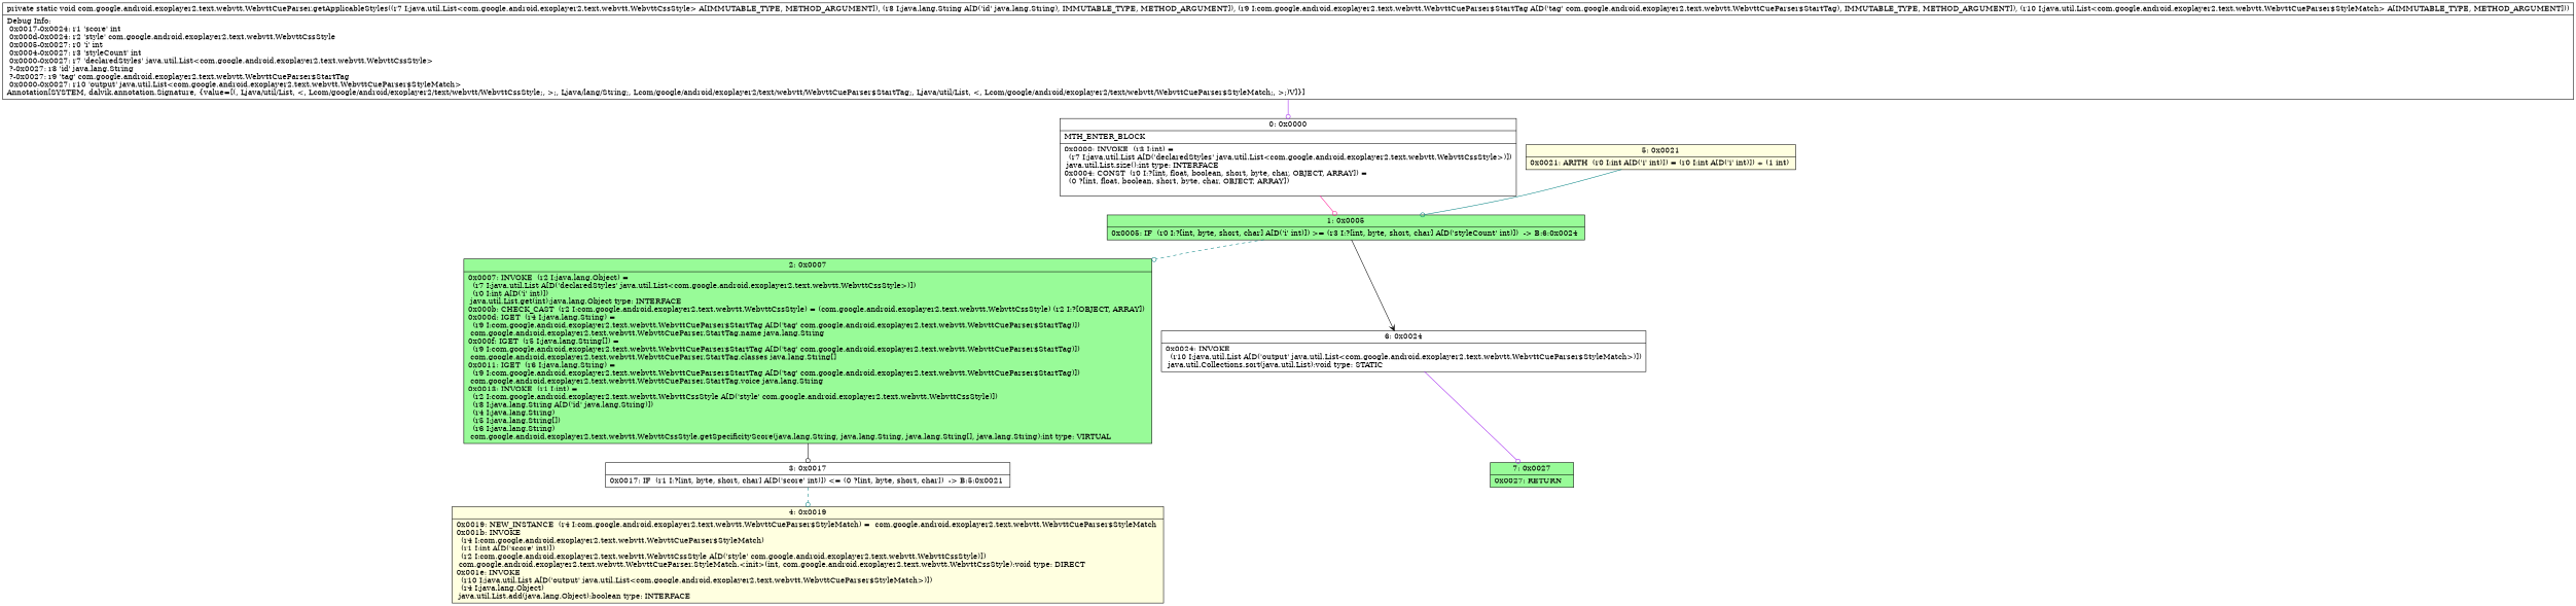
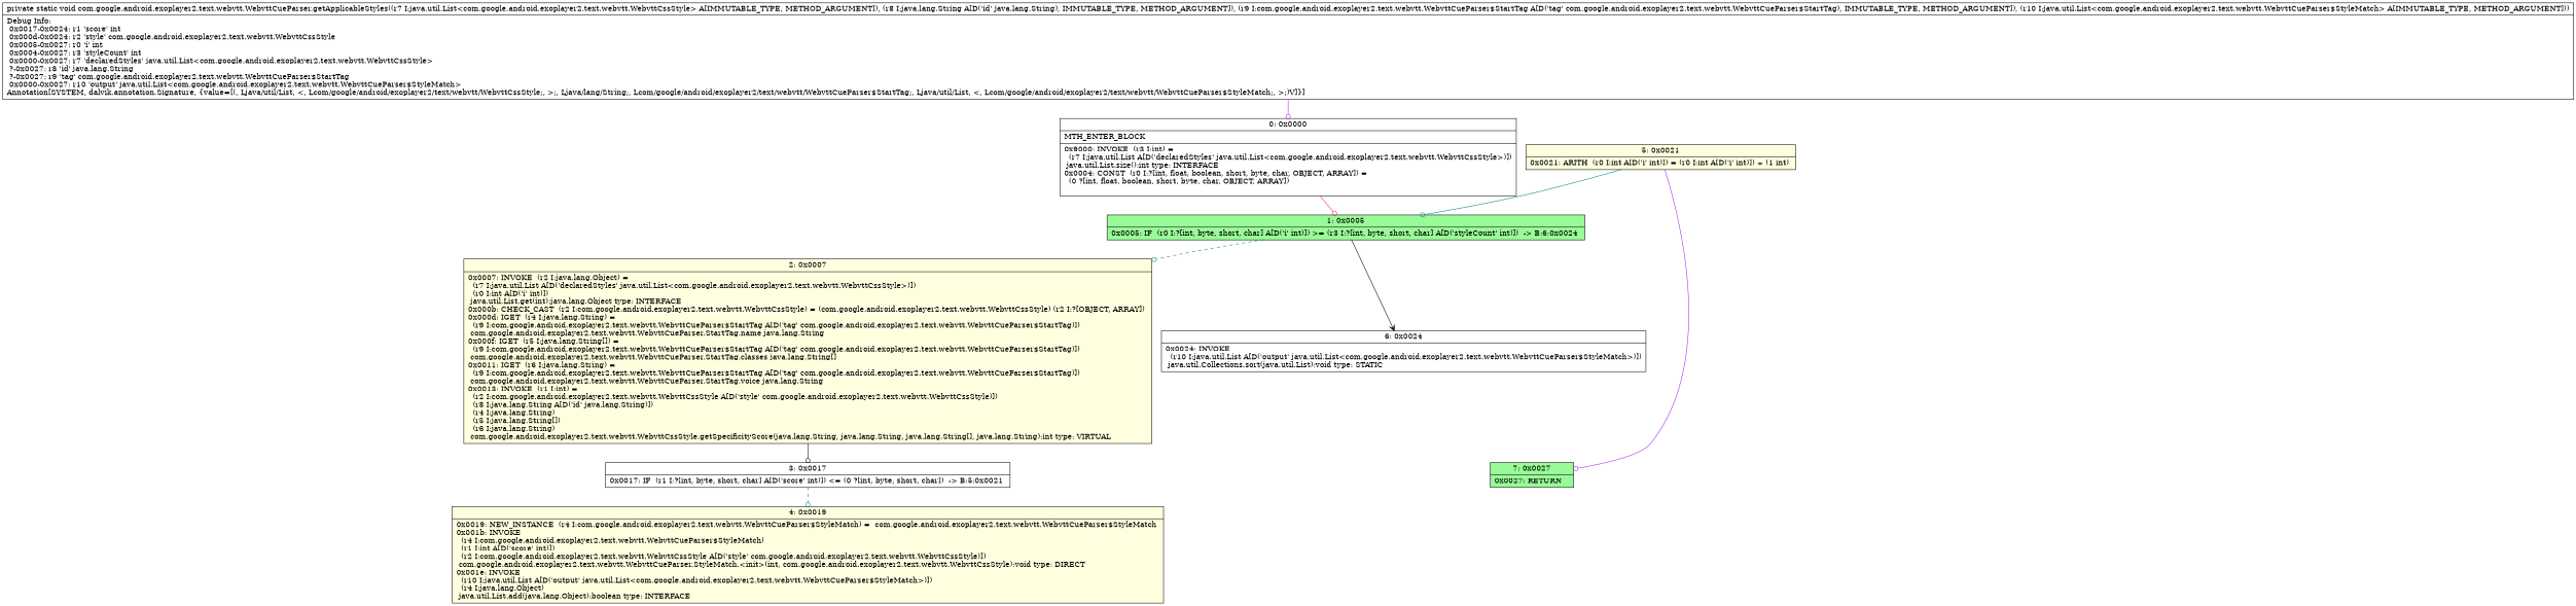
  digraph {
    node [fillcolor=white shape=record style=filled]
    edge [arrowhead=odot color=teal]
-   n1 [label="{0\:\ 0x0000|MTH_ENTER_BLOCK\l|0x0000: INVOKE  (r3 I:int) = \l  (r7 I:java.util.List A[D('declaredStyles' java.util.List\<com.google.android.exoplayer2.text.webvtt.WebvttCssStyle\>)])\l java.util.List.size():int type: INTERFACE \l0x0004: CONST  (r0 I:?[int, float, boolean, short, byte, char, OBJECT, ARRAY]) = \l  (0 ?[int, float, boolean, short, byte, char, OBJECT, ARRAY])\l \l}"]
+   n1 [label="{0\:\ 0x0000|MTH_ENTER_BLOCK\l|0x9000: INVOKE  (r3 I:int) = \l  (r7 I:java.util.List A[D('declaredStyles' java.util.List\<com.google.android.exoplayer2.text.webvtt.WebvttCssStyle\>)])\l java.util.List.size():int type: INTERFACE \l0x0004: CONST  (r0 I:?[int, float, boolean, short, byte, char, OBJECT, ARRAY]) = \l  (0 ?[int, float, boolean, short, byte, char, OBJECT, ARRAY])\l \l}"]
    n2 [fillcolor=palegreen label="{1\:\ 0x0005|0x0005: IF  (r0 I:?[int, byte, short, char] A[D('i' int)]) \>= (r3 I:?[int, byte, short, char] A[D('styleCount' int)])  \-\> B:6:0x0024 \l}"]
-   n3 [fillcolor=palegreen label="{2\:\ 0x0007|0x0007: INVOKE  (r2 I:java.lang.Object) = \l  (r7 I:java.util.List A[D('declaredStyles' java.util.List\<com.google.android.exoplayer2.text.webvtt.WebvttCssStyle\>)])\l  (r0 I:int A[D('i' int)])\l java.util.List.get(int):java.lang.Object type: INTERFACE \l0x000b: CHECK_CAST  (r2 I:com.google.android.exoplayer2.text.webvtt.WebvttCssStyle) = (com.google.android.exoplayer2.text.webvtt.WebvttCssStyle) (r2 I:?[OBJECT, ARRAY]) \l0x000d: IGET  (r4 I:java.lang.String) = \l  (r9 I:com.google.android.exoplayer2.text.webvtt.WebvttCueParser$StartTag A[D('tag' com.google.android.exoplayer2.text.webvtt.WebvttCueParser$StartTag)])\l com.google.android.exoplayer2.text.webvtt.WebvttCueParser.StartTag.name java.lang.String \l0x000f: IGET  (r5 I:java.lang.String[]) = \l  (r9 I:com.google.android.exoplayer2.text.webvtt.WebvttCueParser$StartTag A[D('tag' com.google.android.exoplayer2.text.webvtt.WebvttCueParser$StartTag)])\l com.google.android.exoplayer2.text.webvtt.WebvttCueParser.StartTag.classes java.lang.String[] \l0x0011: IGET  (r6 I:java.lang.String) = \l  (r9 I:com.google.android.exoplayer2.text.webvtt.WebvttCueParser$StartTag A[D('tag' com.google.android.exoplayer2.text.webvtt.WebvttCueParser$StartTag)])\l com.google.android.exoplayer2.text.webvtt.WebvttCueParser.StartTag.voice java.lang.String \l0x0013: INVOKE  (r1 I:int) = \l  (r2 I:com.google.android.exoplayer2.text.webvtt.WebvttCssStyle A[D('style' com.google.android.exoplayer2.text.webvtt.WebvttCssStyle)])\l  (r8 I:java.lang.String A[D('id' java.lang.String)])\l  (r4 I:java.lang.String)\l  (r5 I:java.lang.String[])\l  (r6 I:java.lang.String)\l com.google.android.exoplayer2.text.webvtt.WebvttCssStyle.getSpecificityScore(java.lang.String, java.lang.String, java.lang.String[], java.lang.String):int type: VIRTUAL \l}"]
+   n3 [fillcolor=lightyellow label="{2\:\ 0x0007|0x0007: INVOKE  (r2 I:java.lang.Object) = \l  (r7 I:java.util.List A[D('declaredStyles' java.util.List\<com.google.android.exoplayer2.text.webvtt.WebvttCssStyle\>)])\l  (r0 I:int A[D('i' int)])\l java.util.List.get(int):java.lang.Object type: INTERFACE \l0x000b: CHECK_CAST  (r2 I:com.google.android.exoplayer2.text.webvtt.WebvttCssStyle) = (com.google.android.exoplayer2.text.webvtt.WebvttCssStyle) (r2 I:?[OBJECT, ARRAY]) \l0x000d: IGET  (r4 I:java.lang.String) = \l  (r9 I:com.google.android.exoplayer2.text.webvtt.WebvttCueParser$StartTag A[D('tag' com.google.android.exoplayer2.text.webvtt.WebvttCueParser$StartTag)])\l com.google.android.exoplayer2.text.webvtt.WebvttCueParser.StartTag.name java.lang.String \l0x000f: IGET  (r5 I:java.lang.String[]) = \l  (r9 I:com.google.android.exoplayer2.text.webvtt.WebvttCueParser$StartTag A[D('tag' com.google.android.exoplayer2.text.webvtt.WebvttCueParser$StartTag)])\l com.google.android.exoplayer2.text.webvtt.WebvttCueParser.StartTag.classes java.lang.String[] \l0x0011: IGET  (r6 I:java.lang.String) = \l  (r9 I:com.google.android.exoplayer2.text.webvtt.WebvttCueParser$StartTag A[D('tag' com.google.android.exoplayer2.text.webvtt.WebvttCueParser$StartTag)])\l com.google.android.exoplayer2.text.webvtt.WebvttCueParser.StartTag.voice java.lang.String \l0x0013: INVOKE  (r1 I:int) = \l  (r2 I:com.google.android.exoplayer2.text.webvtt.WebvttCssStyle A[D('style' com.google.android.exoplayer2.text.webvtt.WebvttCssStyle)])\l  (r8 I:java.lang.String A[D('id' java.lang.String)])\l  (r4 I:java.lang.String)\l  (r5 I:java.lang.String[])\l  (r6 I:java.lang.String)\l com.google.android.exoplayer2.text.webvtt.WebvttCssStyle.getSpecificityScore(java.lang.String, java.lang.String, java.lang.String[], java.lang.String):int type: VIRTUAL \l}"]
    n4 [label="{6\:\ 0x0024|0x0024: INVOKE  \l  (r10 I:java.util.List A[D('output' java.util.List\<com.google.android.exoplayer2.text.webvtt.WebvttCueParser$StyleMatch\>)])\l java.util.Collections.sort(java.util.List):void type: STATIC \l}"]
    n5 [label="{3\:\ 0x0017|0x0017: IF  (r1 I:?[int, byte, short, char] A[D('score' int)]) \<= (0 ?[int, byte, short, char])  \-\> B:5:0x0021 \l}"]
    n6 [fillcolor=palegreen label="{7\:\ 0x0027|0x0027: RETURN   \l}"]
    n7 [fillcolor=lightyellow label="{4\:\ 0x0019|0x0019: NEW_INSTANCE  (r4 I:com.google.android.exoplayer2.text.webvtt.WebvttCueParser$StyleMatch) =  com.google.android.exoplayer2.text.webvtt.WebvttCueParser$StyleMatch \l0x001b: INVOKE  \l  (r4 I:com.google.android.exoplayer2.text.webvtt.WebvttCueParser$StyleMatch)\l  (r1 I:int A[D('score' int)])\l  (r2 I:com.google.android.exoplayer2.text.webvtt.WebvttCssStyle A[D('style' com.google.android.exoplayer2.text.webvtt.WebvttCssStyle)])\l com.google.android.exoplayer2.text.webvtt.WebvttCueParser.StyleMatch.\<init\>(int, com.google.android.exoplayer2.text.webvtt.WebvttCssStyle):void type: DIRECT \l0x001e: INVOKE  \l  (r10 I:java.util.List A[D('output' java.util.List\<com.google.android.exoplayer2.text.webvtt.WebvttCueParser$StyleMatch\>)])\l  (r4 I:java.lang.Object)\l java.util.List.add(java.lang.Object):boolean type: INTERFACE \l}"]
    n8 [fillcolor=lightyellow label="{5\:\ 0x0021|0x0021: ARITH  (r0 I:int A[D('i' int)]) = (r0 I:int A[D('i' int)]) + (1 int) \l}"]
    n9 [label="{private static void com.google.android.exoplayer2.text.webvtt.WebvttCueParser.getApplicableStyles((r7 I:java.util.List\<com.google.android.exoplayer2.text.webvtt.WebvttCssStyle\> A[IMMUTABLE_TYPE, METHOD_ARGUMENT]), (r8 I:java.lang.String A[D('id' java.lang.String), IMMUTABLE_TYPE, METHOD_ARGUMENT]), (r9 I:com.google.android.exoplayer2.text.webvtt.WebvttCueParser$StartTag A[D('tag' com.google.android.exoplayer2.text.webvtt.WebvttCueParser$StartTag), IMMUTABLE_TYPE, METHOD_ARGUMENT]), (r10 I:java.util.List\<com.google.android.exoplayer2.text.webvtt.WebvttCueParser$StyleMatch\> A[IMMUTABLE_TYPE, METHOD_ARGUMENT]))  | Debug Info:\l  0x0017\-0x0024: r1 'score' int\l  0x000d\-0x0024: r2 'style' com.google.android.exoplayer2.text.webvtt.WebvttCssStyle\l  0x0005\-0x0027: r0 'i' int\l  0x0004\-0x0027: r3 'styleCount' int\l  0x0000\-0x0027: r7 'declaredStyles' java.util.List\<com.google.android.exoplayer2.text.webvtt.WebvttCssStyle\>\l  ?\-0x0027: r8 'id' java.lang.String\l  ?\-0x0027: r9 'tag' com.google.android.exoplayer2.text.webvtt.WebvttCueParser$StartTag\l  0x0000\-0x0027: r10 'output' java.util.List\<com.google.android.exoplayer2.text.webvtt.WebvttCueParser$StyleMatch\>\lAnnotation[SYSTEM, dalvik.annotation.Signature, \{value=[(, Ljava\/util\/List, \<, Lcom\/google\/android\/exoplayer2\/text\/webvtt\/WebvttCssStyle;, \>;, Ljava\/lang\/String;, Lcom\/google\/android\/exoplayer2\/text\/webvtt\/WebvttCueParser$StartTag;, Ljava\/util\/List, \<, Lcom\/google\/android\/exoplayer2\/text\/webvtt\/WebvttCueParser$StyleMatch;, \>;)V]\}]\l}"]
    n1 -> n2 [color=deeppink]
    n2 -> n3 [style=dashed]
    n2 -> n4 [arrowhead=vee color=black]
    n3 -> n5 [color=black]
-   n4 -> n6 [color=purple]
+   n8 -> n6 [color=purple]
    n5 -> n7 [style=dashed]
    n8 -> n2
    n9 -> n1 [color=purple]
  }
